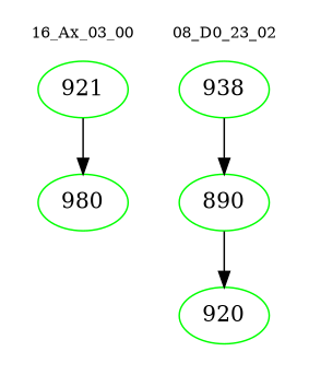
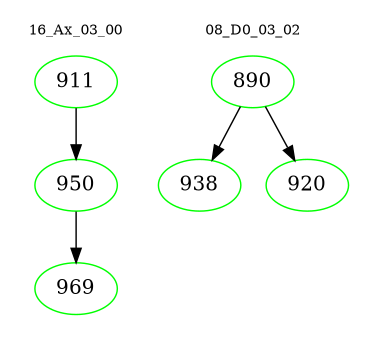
  digraph {
    node [color=green]
    edge [color=black]
-   n1 [label=980]
-   n2 [label=921]
+   n1 [label=950]
+   n2 [label=911]
+   n3 [label=969]
    n4 [label=890]
    n5 [label=938]
    n6 [label=920]
    subgraph cluster_1 {
      color=white
      fontsize=10
      label="16_Ax_03_00"
      n1
      n2
+     n3
    }
    subgraph cluster_2 {
      color=white
      fontsize=10
-     label="08_D0_23_02"
+     label="08_D0_03_02"
      n4
      n5
      n6
    }
+   n1 -> n3
    n2 -> n1
-   n5 -> n4
+   n4 -> n5
    n4 -> n6
  }
